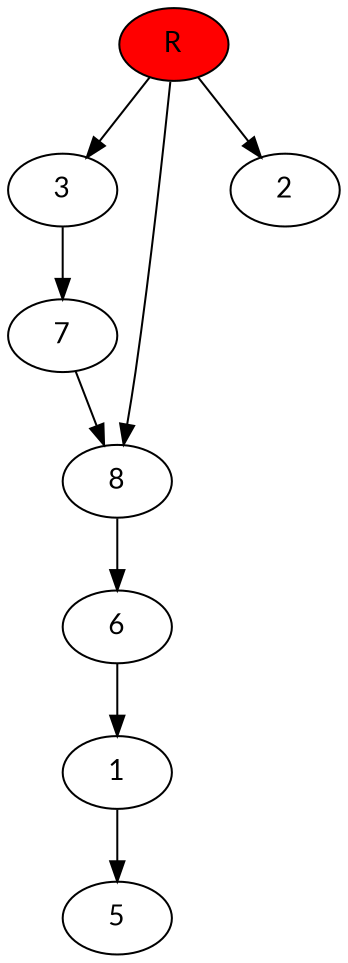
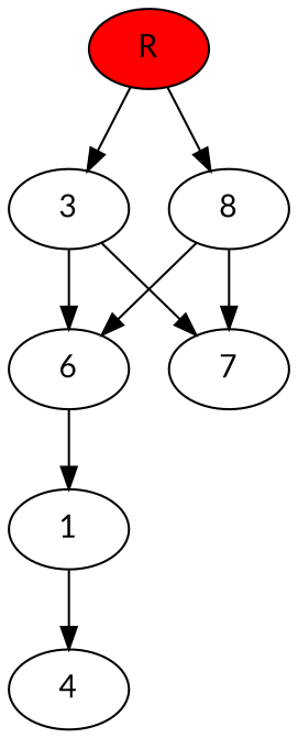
  digraph {
    fontname=Lato
    node [fontname=Lato]
    edge [fontname=Lato]
    1
-   4 [label=5]
+   4
    3
    6
    7
    8
    R [fillcolor="#ff0000" style=filled]
-   2
    1 -> 4
+   3 -> 6
    3 -> 7
    6 -> 1
    8 -> 6
-   7 -> 8
+   8 -> 7
    R -> 3
    R -> 8
-   R -> 2
  }
